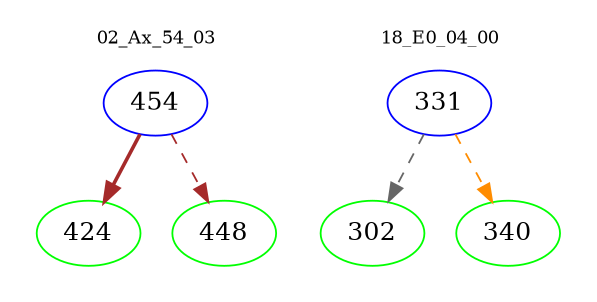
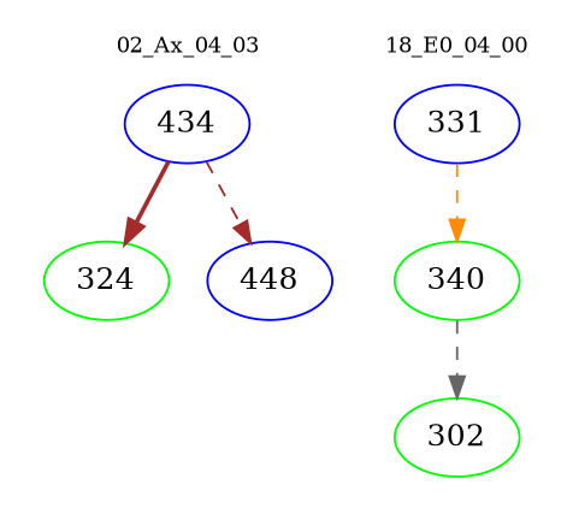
  digraph {
    node [color=green]
    edge [color=brown style=dashed]
-   n1 [color=blue label=454]
-   n2 [label=424]
-   n3 [label=448]
+   n1 [color=blue label=434]
+   n2 [label=324]
+   n3 [color=blue label=448]
    n4 [color=blue label=331]
    n5 [label=302]
    n6 [label=340]
    subgraph cluster_1 {
      color=white
      fontsize=10
-     label="02_Ax_54_03"
+     label="02_Ax_04_03"
      n1
      n2
      n3
    }
    subgraph cluster_2 {
      color=white
      fontsize=10
      label="18_E0_04_00"
      n4
      n5
      n6
    }
    n1 -> n2 [style=bold]
    n1 -> n3
-   n4 -> n5 [color=gray40]
+   n6 -> n5 [color=gray40]
    n4 -> n6 [color=darkorange]
  }
